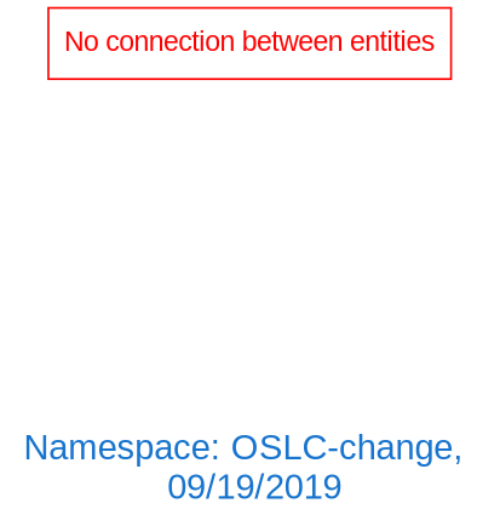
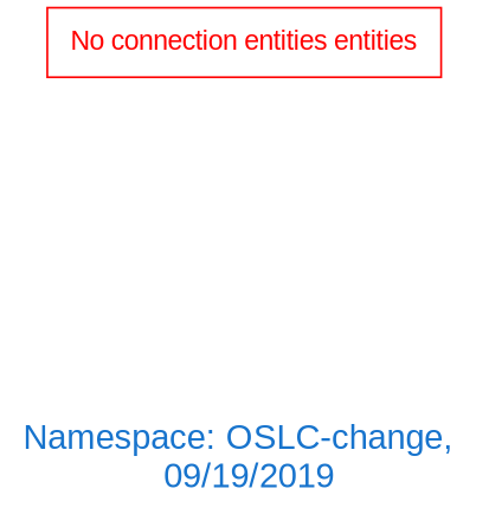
  digraph {
    fontcolor=dodgerblue3
    fontsize=18
    label="\n\n\nNamespace: OSLC-change, \n 09/19/2019"
    rankdir=LR
    fontname="Liberation Sans"
-   "No connection between entities" [color=red fontcolor=red shape=polygon fontname="Liberation Sans"]
+   "No connection between entities" [color=red fontcolor=red shape=polygon fontname="Liberation Sans" label="No connection entities entities"]
  }
